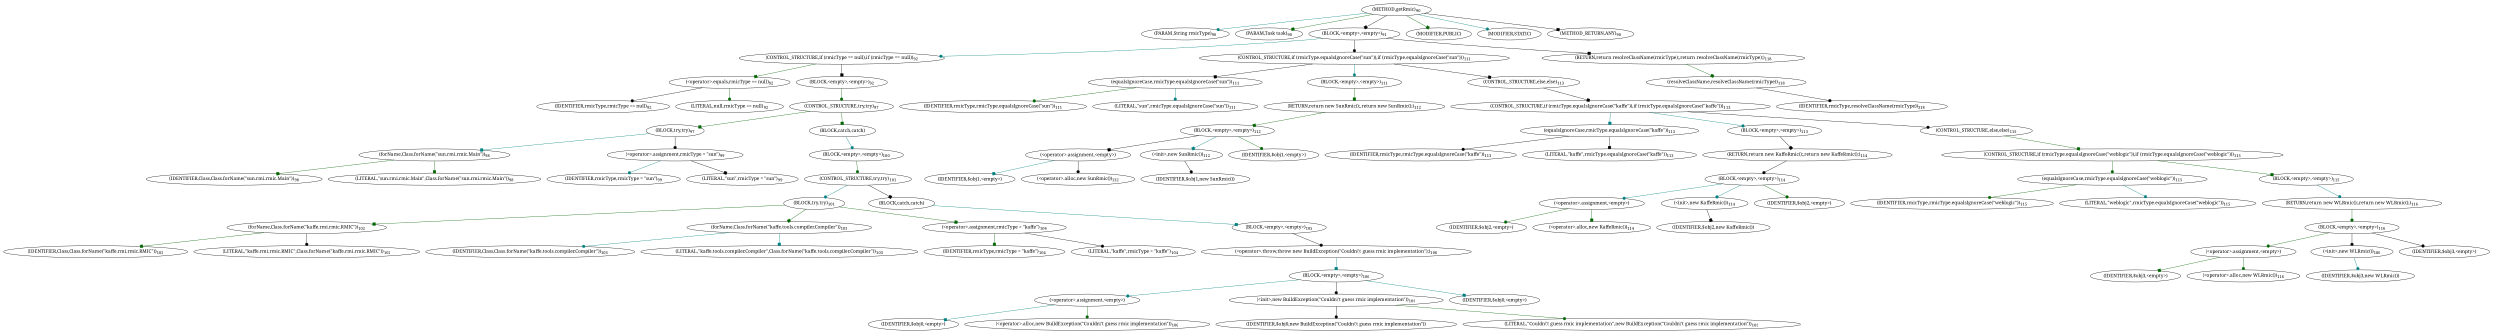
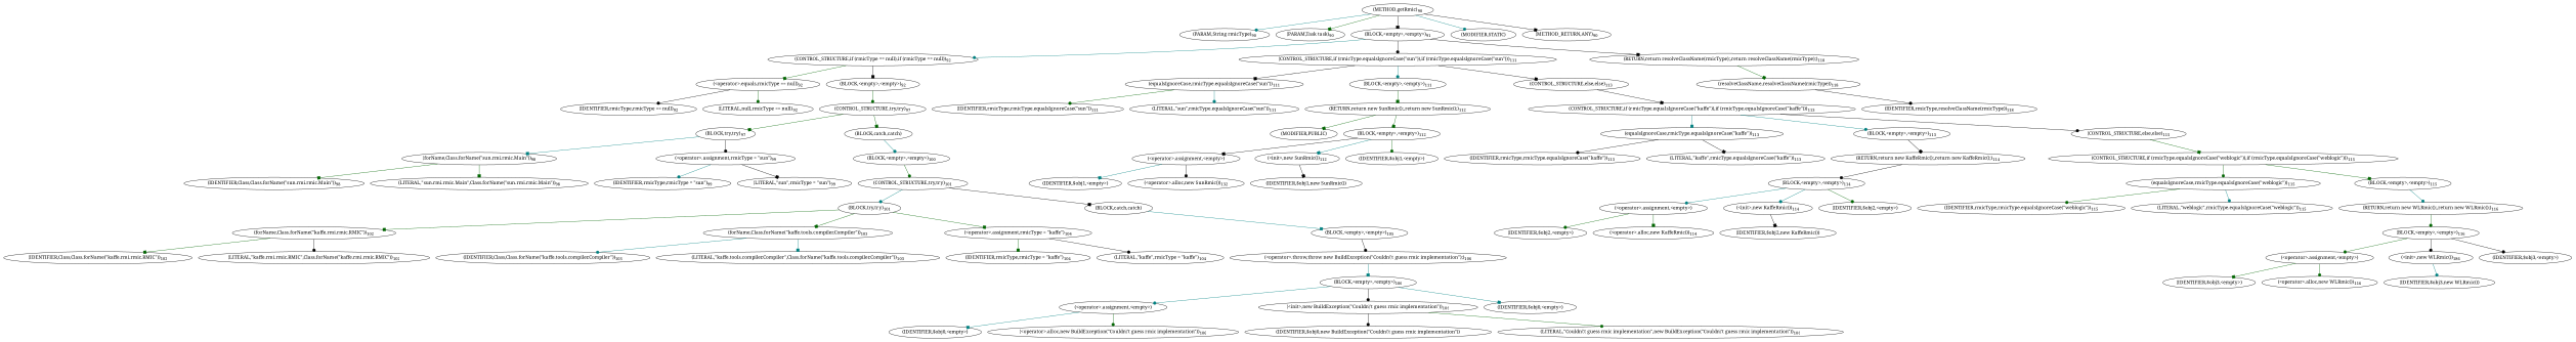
  digraph {
    fontname="Noto Serif"
    node [fontname="Noto Serif"]
    edge [arrowhead=dot color=darkgreen fontname="Noto Serif"]
    n1 [label=<(METHOD,getRmic)<SUB>90</SUB>>]
    n2 [label=<(PARAM,String rmicType)<SUB>90</SUB>>]
    n3 [label=<(PARAM,Task task)<SUB>90</SUB>>]
    n4 [label=<(BLOCK,&lt;empty&gt;,&lt;empty&gt;)<SUB>91</SUB>>]
    n5 [label=<(MODIFIER,PUBLIC)>]
    n6 [label=<(MODIFIER,STATIC)>]
    n7 [label=<(METHOD_RETURN,ANY)<SUB>90</SUB>>]
    n8 [label=<(CONTROL_STRUCTURE,if (rmicType == null),if (rmicType == null))<SUB>92</SUB>>]
    n9 [label=<(CONTROL_STRUCTURE,if (rmicType.equalsIgnoreCase(&quot;sun&quot;)),if (rmicType.equalsIgnoreCase(&quot;sun&quot;)))<SUB>111</SUB>>]
    n10 [label=<(RETURN,return resolveClassName(rmicType);,return resolveClassName(rmicType);)<SUB>118</SUB>>]
    n11 [label=<(&lt;operator&gt;.equals,rmicType == null)<SUB>92</SUB>>]
    n12 [label=<(BLOCK,&lt;empty&gt;,&lt;empty&gt;)<SUB>92</SUB>>]
    n13 [label=<(equalsIgnoreCase,rmicType.equalsIgnoreCase(&quot;sun&quot;))<SUB>111</SUB>>]
    n14 [label=<(BLOCK,&lt;empty&gt;,&lt;empty&gt;)<SUB>111</SUB>>]
    n15 [label=<(CONTROL_STRUCTURE,else,else)<SUB>113</SUB>>]
    n16 [label=<(resolveClassName,resolveClassName(rmicType))<SUB>118</SUB>>]
    n17 [label=<(IDENTIFIER,rmicType,rmicType == null)<SUB>92</SUB>>]
    n18 [label=<(LITERAL,null,rmicType == null)<SUB>92</SUB>>]
    n19 [label=<(CONTROL_STRUCTURE,try,try)<SUB>97</SUB>>]
    n20 [label=<(BLOCK,try,try)<SUB>97</SUB>>]
    n21 [label=<(BLOCK,catch,catch)>]
    n22 [label=<(forName,Class.forName(&quot;sun.rmi.rmic.Main&quot;))<SUB>98</SUB>>]
    n23 [label=<(&lt;operator&gt;.assignment,rmicType = &quot;sun&quot;)<SUB>99</SUB>>]
    n24 [label=<(BLOCK,&lt;empty&gt;,&lt;empty&gt;)<SUB>100</SUB>>]
    n25 [label=<(IDENTIFIER,Class,Class.forName(&quot;sun.rmi.rmic.Main&quot;))<SUB>98</SUB>>]
    n26 [label=<(LITERAL,&quot;sun.rmi.rmic.Main&quot;,Class.forName(&quot;sun.rmi.rmic.Main&quot;))<SUB>98</SUB>>]
    n27 [label=<(IDENTIFIER,rmicType,rmicType = &quot;sun&quot;)<SUB>99</SUB>>]
    n28 [label=<(LITERAL,&quot;sun&quot;,rmicType = &quot;sun&quot;)<SUB>99</SUB>>]
    n29 [label=<(CONTROL_STRUCTURE,try,try)<SUB>101</SUB>>]
    n30 [label=<(BLOCK,try,try)<SUB>101</SUB>>]
    n31 [label=<(BLOCK,catch,catch)>]
    n32 [label=<(forName,Class.forName(&quot;kaffe.rmi.rmic.RMIC&quot;))<SUB>102</SUB>>]
    n33 [label=<(forName,Class.forName(&quot;kaffe.tools.compiler.Compiler&quot;))<SUB>103</SUB>>]
    n34 [label=<(&lt;operator&gt;.assignment,rmicType = &quot;kaffe&quot;)<SUB>104</SUB>>]
    n35 [label=<(BLOCK,&lt;empty&gt;,&lt;empty&gt;)<SUB>105</SUB>>]
    n36 [label=<(IDENTIFIER,Class,Class.forName(&quot;kaffe.rmi.rmic.RMIC&quot;))<SUB>102</SUB>>]
    n37 [label=<(LITERAL,&quot;kaffe.rmi.rmic.RMIC&quot;,Class.forName(&quot;kaffe.rmi.rmic.RMIC&quot;))<SUB>102</SUB>>]
    n38 [label=<(IDENTIFIER,Class,Class.forName(&quot;kaffe.tools.compiler.Compiler&quot;))<SUB>103</SUB>>]
    n39 [label=<(LITERAL,&quot;kaffe.tools.compiler.Compiler&quot;,Class.forName(&quot;kaffe.tools.compiler.Compiler&quot;))<SUB>103</SUB>>]
    n40 [label=<(IDENTIFIER,rmicType,rmicType = &quot;kaffe&quot;)<SUB>104</SUB>>]
    n41 [label=<(LITERAL,&quot;kaffe&quot;,rmicType = &quot;kaffe&quot;)<SUB>104</SUB>>]
    n42 [label=<(&lt;operator&gt;.throw,throw new BuildException(&quot;Couldn\'t guess rmic implementation&quot;);)<SUB>106</SUB>>]
    n43 [label=<(BLOCK,&lt;empty&gt;,&lt;empty&gt;)<SUB>106</SUB>>]
    n44 [label=<(&lt;operator&gt;.assignment,&lt;empty&gt;)>]
    n45 [label=<(&lt;init&gt;,new BuildException(&quot;Couldn\'t guess rmic implementation&quot;))<SUB>106</SUB>>]
    n46 [label=<(IDENTIFIER,$obj0,&lt;empty&gt;)>]
    n47 [label=<(IDENTIFIER,$obj0,&lt;empty&gt;)>]
    n48 [label=<(&lt;operator&gt;.alloc,new BuildException(&quot;Couldn\'t guess rmic implementation&quot;))<SUB>106</SUB>>]
    n49 [label=<(IDENTIFIER,$obj0,new BuildException(&quot;Couldn\'t guess rmic implementation&quot;))>]
    n50 [label=<(LITERAL,&quot;Couldn\'t guess rmic implementation&quot;,new BuildException(&quot;Couldn\'t guess rmic implementation&quot;))<SUB>106</SUB>>]
    n51 [label=<(IDENTIFIER,rmicType,rmicType.equalsIgnoreCase(&quot;sun&quot;))<SUB>111</SUB>>]
    n52 [label=<(LITERAL,&quot;sun&quot;,rmicType.equalsIgnoreCase(&quot;sun&quot;))<SUB>111</SUB>>]
    n53 [label=<(RETURN,return new SunRmic();,return new SunRmic();)<SUB>112</SUB>>]
    n54 [label=<(CONTROL_STRUCTURE,if (rmicType.equalsIgnoreCase(&quot;kaffe&quot;)),if (rmicType.equalsIgnoreCase(&quot;kaffe&quot;)))<SUB>113</SUB>>]
    n55 [label=<(BLOCK,&lt;empty&gt;,&lt;empty&gt;)<SUB>112</SUB>>]
    n56 [label=<(&lt;operator&gt;.assignment,&lt;empty&gt;)>]
    n57 [label=<(&lt;init&gt;,new SunRmic())<SUB>112</SUB>>]
    n58 [label=<(IDENTIFIER,$obj1,&lt;empty&gt;)>]
    n59 [label=<(IDENTIFIER,$obj1,&lt;empty&gt;)>]
    n60 [label=<(&lt;operator&gt;.alloc,new SunRmic())<SUB>132</SUB>>]
    n61 [label=<(IDENTIFIER,$obj1,new SunRmic())>]
    n62 [label=<(equalsIgnoreCase,rmicType.equalsIgnoreCase(&quot;kaffe&quot;))<SUB>113</SUB>>]
    n63 [label=<(BLOCK,&lt;empty&gt;,&lt;empty&gt;)<SUB>113</SUB>>]
    n64 [label=<(CONTROL_STRUCTURE,else,else)<SUB>115</SUB>>]
    n65 [label=<(IDENTIFIER,rmicType,rmicType.equalsIgnoreCase(&quot;kaffe&quot;))<SUB>113</SUB>>]
    n66 [label=<(LITERAL,&quot;kaffe&quot;,rmicType.equalsIgnoreCase(&quot;kaffe&quot;))<SUB>113</SUB>>]
    n67 [label=<(RETURN,return new KaffeRmic();,return new KaffeRmic();)<SUB>114</SUB>>]
    n68 [label=<(CONTROL_STRUCTURE,if (rmicType.equalsIgnoreCase(&quot;weblogic&quot;)),if (rmicType.equalsIgnoreCase(&quot;weblogic&quot;)))<SUB>115</SUB>>]
    n69 [label=<(BLOCK,&lt;empty&gt;,&lt;empty&gt;)<SUB>114</SUB>>]
    n70 [label=<(&lt;operator&gt;.assignment,&lt;empty&gt;)>]
    n71 [label=<(&lt;init&gt;,new KaffeRmic())<SUB>114</SUB>>]
    n72 [label=<(IDENTIFIER,$obj2,&lt;empty&gt;)>]
    n73 [label=<(IDENTIFIER,$obj2,&lt;empty&gt;)>]
    n74 [label=<(&lt;operator&gt;.alloc,new KaffeRmic())<SUB>114</SUB>>]
    n75 [label=<(IDENTIFIER,$obj2,new KaffeRmic())>]
    n76 [label=<(equalsIgnoreCase,rmicType.equalsIgnoreCase(&quot;weblogic&quot;))<SUB>115</SUB>>]
    n77 [label=<(BLOCK,&lt;empty&gt;,&lt;empty&gt;)<SUB>115</SUB>>]
    n78 [label=<(IDENTIFIER,rmicType,rmicType.equalsIgnoreCase(&quot;weblogic&quot;))<SUB>115</SUB>>]
    n79 [label=<(LITERAL,&quot;weblogic&quot;,rmicType.equalsIgnoreCase(&quot;weblogic&quot;))<SUB>115</SUB>>]
    n80 [label=<(RETURN,return new WLRmic();,return new WLRmic();)<SUB>116</SUB>>]
    n81 [label=<(BLOCK,&lt;empty&gt;,&lt;empty&gt;)<SUB>116</SUB>>]
    n82 [label=<(&lt;operator&gt;.assignment,&lt;empty&gt;)>]
    n83 [label=<(&lt;init&gt;,new WLRmic())<SUB>186</SUB>>]
    n84 [label=<(IDENTIFIER,$obj3,&lt;empty&gt;)>]
    n85 [label=<(IDENTIFIER,$obj3,&lt;empty&gt;)>]
    n86 [label=<(&lt;operator&gt;.alloc,new WLRmic())<SUB>116</SUB>>]
    n87 [label=<(IDENTIFIER,$obj3,new WLRmic())>]
-   n88 [label=<(IDENTIFIER,rmicType,resolveClassName(rmicType))<SUB>318</SUB>>]
+   n88 [label=<(IDENTIFIER,rmicType,resolveClassName(rmicType))<SUB>118</SUB>>]
    n1 -> n2 [color=teal]
    n1 -> n3 [arrowhead=box]
    n1 -> n4 [arrowhead=box color=black]
-   n1 -> n5 [arrowhead=box]
+   n53 -> n5 [arrowhead=box]
    n1 -> n6 [color=teal]
    n1 -> n7 [arrowhead=box color=black]
    n4 -> n8 [color=teal]
    n4 -> n9 [color=black]
    n4 -> n10 [arrowhead=box color=black]
    n8 -> n11 [arrowhead=box]
    n8 -> n12 [arrowhead=box color=black]
    n9 -> n13 [arrowhead=box color=black]
    n9 -> n14 [color=teal]
    n9 -> n15 [arrowhead=box color=black]
    n10 -> n16 [arrowhead=box]
    n11 -> n17 [color=black]
    n11 -> n18
    n12 -> n19
    n13 -> n51
    n13 -> n52 [color=teal]
    n14 -> n53 [arrowhead=box]
    n15 -> n54 [arrowhead=box color=black]
    n16 -> n88 [color=black]
    n19 -> n20 [arrowhead=box]
    n19 -> n21 [arrowhead=box]
    n20 -> n22 [arrowhead=box color=teal]
    n20 -> n23 [color=black]
    n21 -> n24 [color=teal]
    n22 -> n25 [arrowhead=box]
    n22 -> n26 [arrowhead=box]
    n23 -> n27 [color=teal]
    n23 -> n28 [arrowhead=box color=black]
    n24 -> n29
    n29 -> n30 [color=teal]
    n29 -> n31 [arrowhead=box color=black]
    n30 -> n32 [arrowhead=box]
    n30 -> n33 [arrowhead=box]
    n30 -> n34 [arrowhead=box]
    n31 -> n35 [arrowhead=box color=teal]
    n32 -> n36 [arrowhead=box]
    n32 -> n37 [color=black]
    n33 -> n38 [color=teal]
    n33 -> n39 [arrowhead=box color=teal]
    n34 -> n40 [arrowhead=box]
    n34 -> n41 [color=black]
    n35 -> n42 [color=black]
    n42 -> n43 [arrowhead=box color=teal]
    n43 -> n44 [color=teal]
    n43 -> n45 [color=black]
    n43 -> n46 [arrowhead=box color=teal]
    n44 -> n47 [arrowhead=box color=teal]
    n44 -> n48
    n45 -> n49 [color=black]
    n45 -> n50
    n53 -> n55 [arrowhead=box]
    n54 -> n62 [arrowhead=box color=teal]
    n54 -> n63 [color=teal]
    n54 -> n64 [color=black]
    n55 -> n56 [arrowhead=box color=black]
    n55 -> n57 [arrowhead=box color=teal]
    n55 -> n58
    n56 -> n59 [arrowhead=box color=teal]
    n56 -> n60 [color=black]
-   n57 -> n61 [color=black]
+   n57 -> n61 [arrowhead=box color=black]
    n62 -> n65 [color=black]
    n62 -> n66 [arrowhead=box color=black]
    n63 -> n67 [arrowhead=box color=black]
    n64 -> n68 [arrowhead=box]
    n67 -> n69 [color=black]
    n68 -> n76
    n68 -> n77 [arrowhead=box]
    n69 -> n70 [color=teal]
    n69 -> n71 [color=teal]
    n69 -> n72
    n70 -> n73
    n70 -> n74 [arrowhead=box]
    n71 -> n75 [arrowhead=box color=black]
    n76 -> n78
    n76 -> n79 [color=teal]
    n77 -> n80 [color=teal]
    n80 -> n81
    n81 -> n82
    n81 -> n83 [color=black]
    n81 -> n84 [color=black]
    n82 -> n85 [arrowhead=box]
    n82 -> n86
    n83 -> n87 [color=teal]
  }
